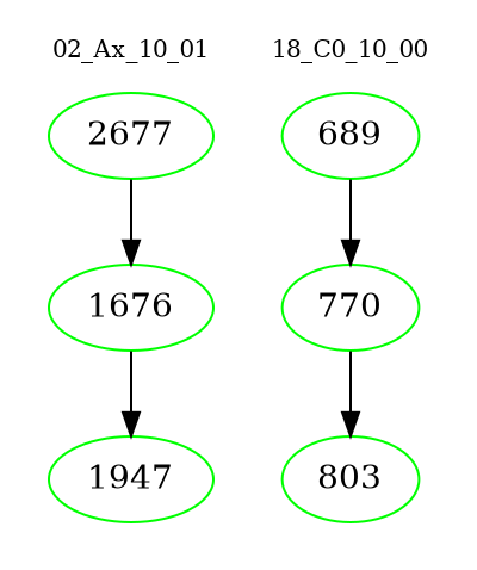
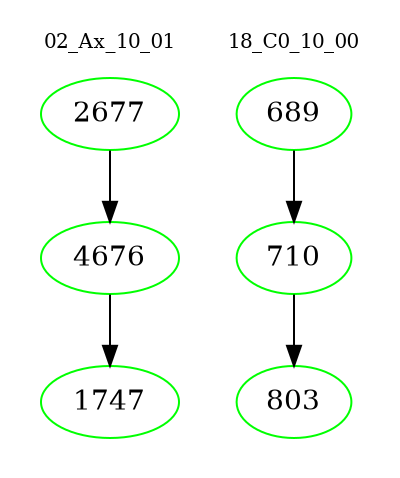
  digraph {
    fontname="DejaVu Serif"
    node [color=green fontname="DejaVu Serif"]
    edge [color=black fontname="DejaVu Serif"]
    n1 [label=2677]
-   n2 [label=1676]
-   n3 [label=1947]
+   n2 [label=4676]
+   n3 [label=1747]
    n4 [label=689]
-   n5 [label=770]
+   n5 [label=710]
    n6 [label=803]
    subgraph cluster_1 {
      color=white
      fontsize=10
      label="02_Ax_10_01"
      n1
      n2
      n3
    }
    subgraph cluster_2 {
      color=white
      fontsize=10
      label="18_C0_10_00"
      n4
      n5
      n6
    }
    n1 -> n2
    n2 -> n3
    n4 -> n5
    n5 -> n6
  }
